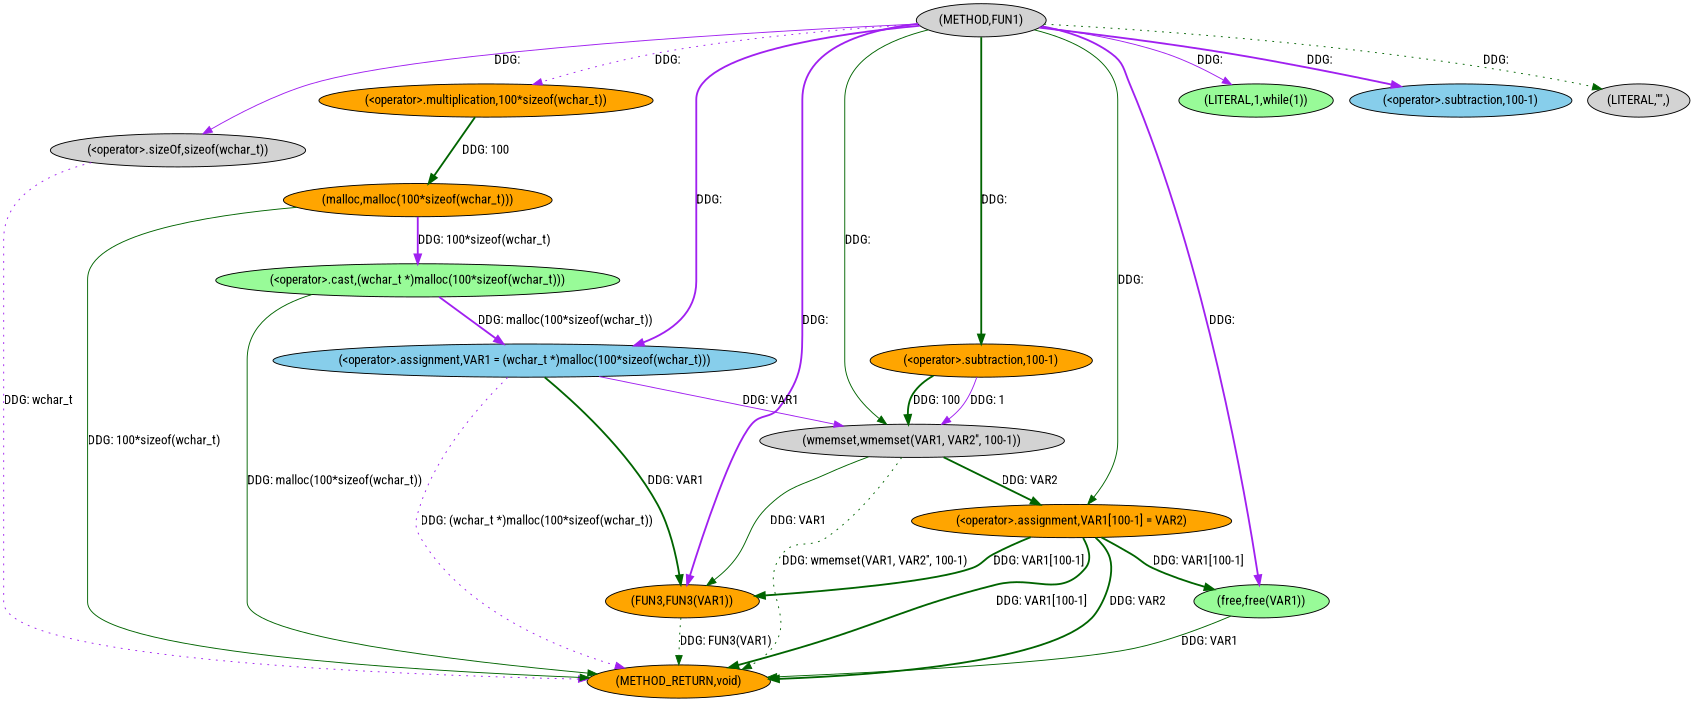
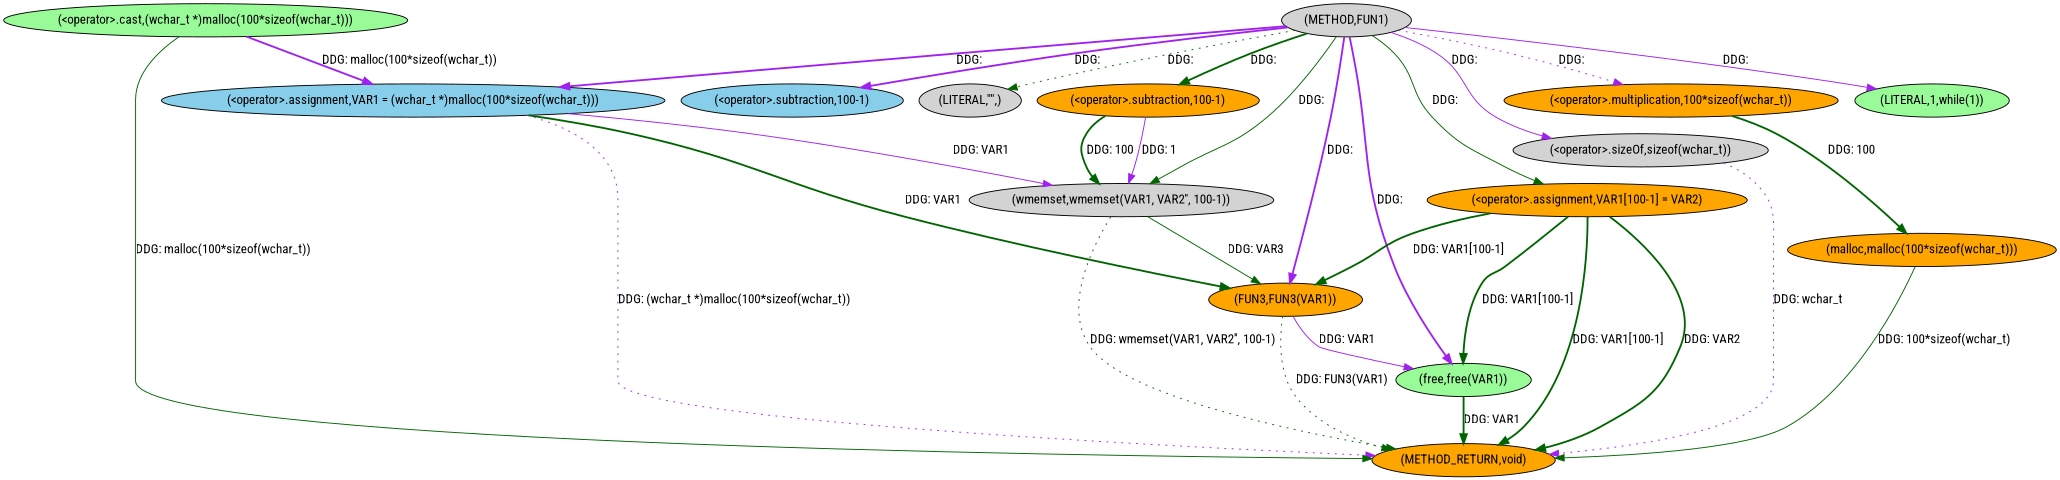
  digraph {
    fontname="Roboto Condensed"
    node [fillcolor=orange fontname="Roboto Condensed" style=filled]
    edge [color=darkgreen fontname="Roboto Condensed" style=bold]
    n1 [fillcolor=lightgrey label="(METHOD,FUN1)"]
    n2 [fillcolor=skyblue label="(<operator>.assignment,VAR1 = (wchar_t *)malloc(100*sizeof(wchar_t)))"]
    n3 [label="(<operator>.multiplication,100*sizeof(wchar_t))"]
    n4 [fillcolor=lightgrey label="(<operator>.sizeOf,sizeof(wchar_t))"]
    n5 [fillcolor=palegreen label="(LITERAL,1,while(1))"]
    n6 [fillcolor=lightgrey label="(wmemset,wmemset(VAR1, VAR2'', 100-1))"]
    n7 [label="(<operator>.subtraction,100-1)"]
    n8 [label="(<operator>.assignment,VAR1[100-1] = VAR2)"]
    n9 [fillcolor=skyblue label="(<operator>.subtraction,100-1)"]
    n10 [fillcolor=lightgrey label="(LITERAL,\"\",)"]
    n11 [label="(FUN3,FUN3(VAR1))"]
    n12 [fillcolor=palegreen label="(free,free(VAR1))"]
    n13 [label="(METHOD_RETURN,void)"]
    n14 [label="(malloc,malloc(100*sizeof(wchar_t)))"]
    n15 [fillcolor=palegreen label="(<operator>.cast,(wchar_t *)malloc(100*sizeof(wchar_t)))"]
    n1 -> n2 [color=purple label="DDG: "]
    n1 -> n3 [color=purple label="DDG: " style=dotted]
    n1 -> n4 [color=purple label="DDG: " style=solid]
    n1 -> n5 [color=purple label="DDG: " style=solid]
    n1 -> n6 [label="DDG: " style=solid]
    n1 -> n7 [label="DDG: "]
    n1 -> n8 [label="DDG: " style=solid]
    n1 -> n9 [color=purple label="DDG: "]
    n1 -> n10 [label="DDG: " style=dotted]
    n1 -> n11 [color=purple label="DDG: "]
    n1 -> n12 [color=purple label="DDG: "]
    n2 -> n6 [color=purple label="DDG: VAR1" style=solid]
    n2 -> n11 [label="DDG: VAR1"]
    n2 -> n13 [color=purple label="DDG: (wchar_t *)malloc(100*sizeof(wchar_t))" style=dotted]
    n3 -> n14 [label="DDG: 100"]
    n4 -> n13 [color=purple label="DDG: wchar_t" style=dotted]
-   n6 -> n8 [label="DDG: VAR2"]
-   n6 -> n11 [label="DDG: VAR1" style=solid]
+   n6 -> n11 [label="DDG: VAR3" style=solid]
    n6 -> n13 [label="DDG: wmemset(VAR1, VAR2'', 100-1)" style=dotted]
    n7 -> n6 [label="DDG: 100"]
    n7 -> n6 [color=purple label="DDG: 1" style=solid]
    n8 -> n11 [label="DDG: VAR1[100-1]"]
    n8 -> n12 [label="DDG: VAR1[100-1]"]
    n8 -> n13 [label="DDG: VAR2"]
    n8 -> n13 [label="DDG: VAR1[100-1]"]
+   n11 -> n12 [color=purple label="DDG: VAR1" style=solid]
    n11 -> n13 [label="DDG: FUN3(VAR1)" style=dotted]
-   n12 -> n13 [label="DDG: VAR1" style=solid]
+   n12 -> n13 [label="DDG: VAR1"]
    n14 -> n13 [label="DDG: 100*sizeof(wchar_t)" style=solid]
-   n14 -> n15 [color=purple label="DDG: 100*sizeof(wchar_t)"]
    n15 -> n2 [color=purple label="DDG: malloc(100*sizeof(wchar_t))"]
    n15 -> n13 [label="DDG: malloc(100*sizeof(wchar_t))" style=solid]
  }
